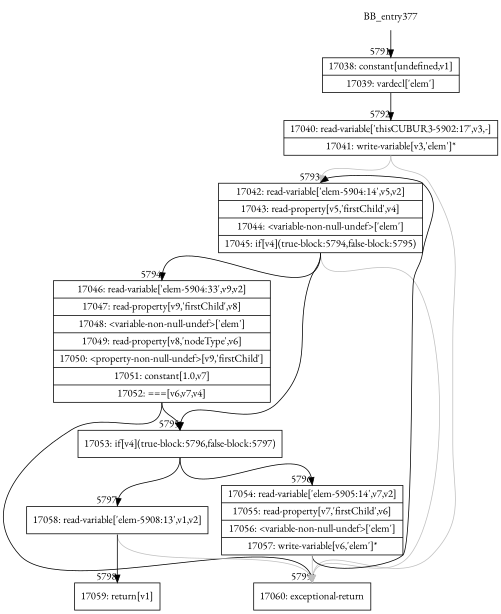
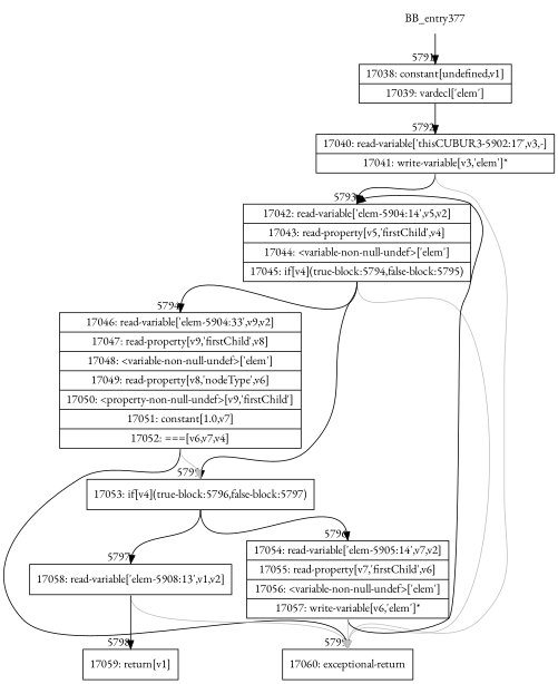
  digraph {
    fontname="EB Garamond"
    rankdir=TD
    node [fontname="EB Garamond" shape=record]
    edge [fontname="EB Garamond" headport=n tailport=s]
    BB_entry377 [shape=none]
    n2 [label="{17038: constant[undefined,v1]|17039: vardecl['elem']}"]
    n3 [label="{17040: read-variable['thisCUBUR3-5902:17',v3,-]|17041: write-variable[v3,'elem']*}"]
    n4 [label="{17042: read-variable['elem-5904:14',v5,v2]|17043: read-property[v5,'firstChild',v4]|17044: \<variable-non-null-undef\>['elem']|17045: if[v4](true-block:5794,false-block:5795)}"]
    n5 [label="{17060: exceptional-return}"]
    n6 [label="{17053: if[v4](true-block:5796,false-block:5797)}"]
    n7 [label="{17046: read-variable['elem-5904:33',v9,v2]|17047: read-property[v9,'firstChild',v8]|17048: \<variable-non-null-undef\>['elem']|17049: read-property[v8,'nodeType',v6]|17050: \<property-non-null-undef\>[v9,'firstChild']|17051: constant[1.0,v7]|17052: ===[v6,v7,v4]}"]
    n8 [label="{17054: read-variable['elem-5905:14',v7,v2]|17055: read-property[v7,'firstChild',v6]|17056: \<variable-non-null-undef\>['elem']|17057: write-variable[v6,'elem']*}"]
    n9 [label="{17058: read-variable['elem-5908:13',v1,v2]}"]
    n10 [label="{17059: return[v1]}"]
    BB_entry377 -> n2 [headlabel="    5791"]
    n2 -> n3 [headlabel="      5792"]
-   n3 -> n4 [headlabel="      5793" color=gray]
+   n3 -> n4 [headlabel="      5793"]
    n3 -> n5 [color=gray headlabel="      5799"]
    n4 -> n5 [color=gray]
    n4 -> n6 [headlabel="      5795"]
    n4 -> n7 [headlabel="      5794"]
    n6 -> n8 [headlabel="      5796"]
    n6 -> n9 [headlabel="      5797"]
    n7 -> n5 [color=black]
-   n7 -> n6
+   n7 -> n6 [color=gray]
    n8 -> n4
    n8 -> n5 [color=gray]
    n9 -> n5 [color=gray]
    n9 -> n10 [headlabel="      5798"]
  }
